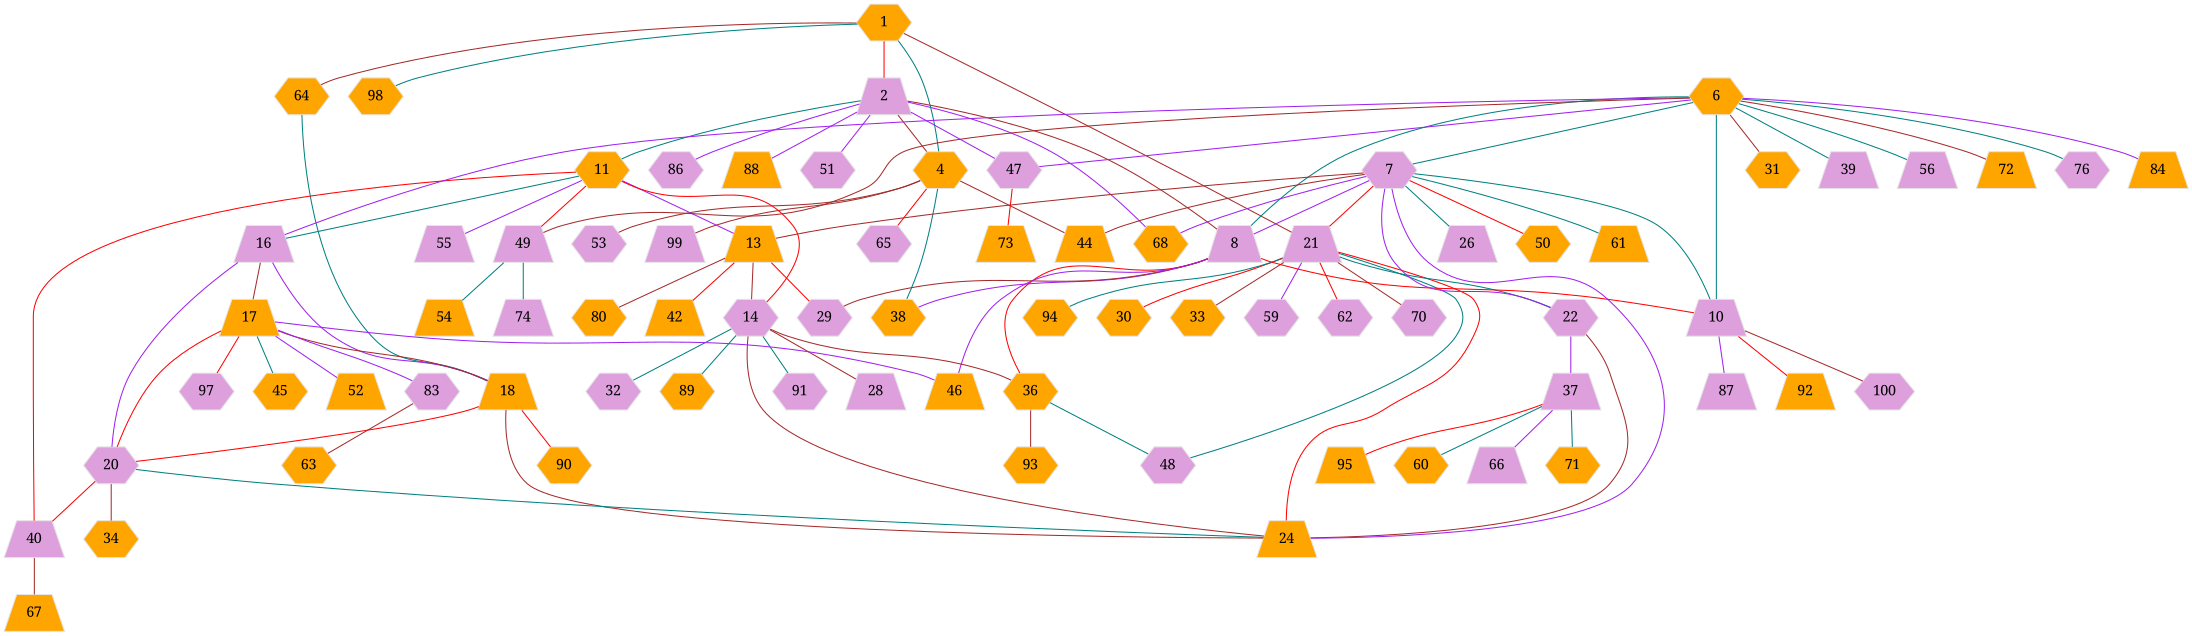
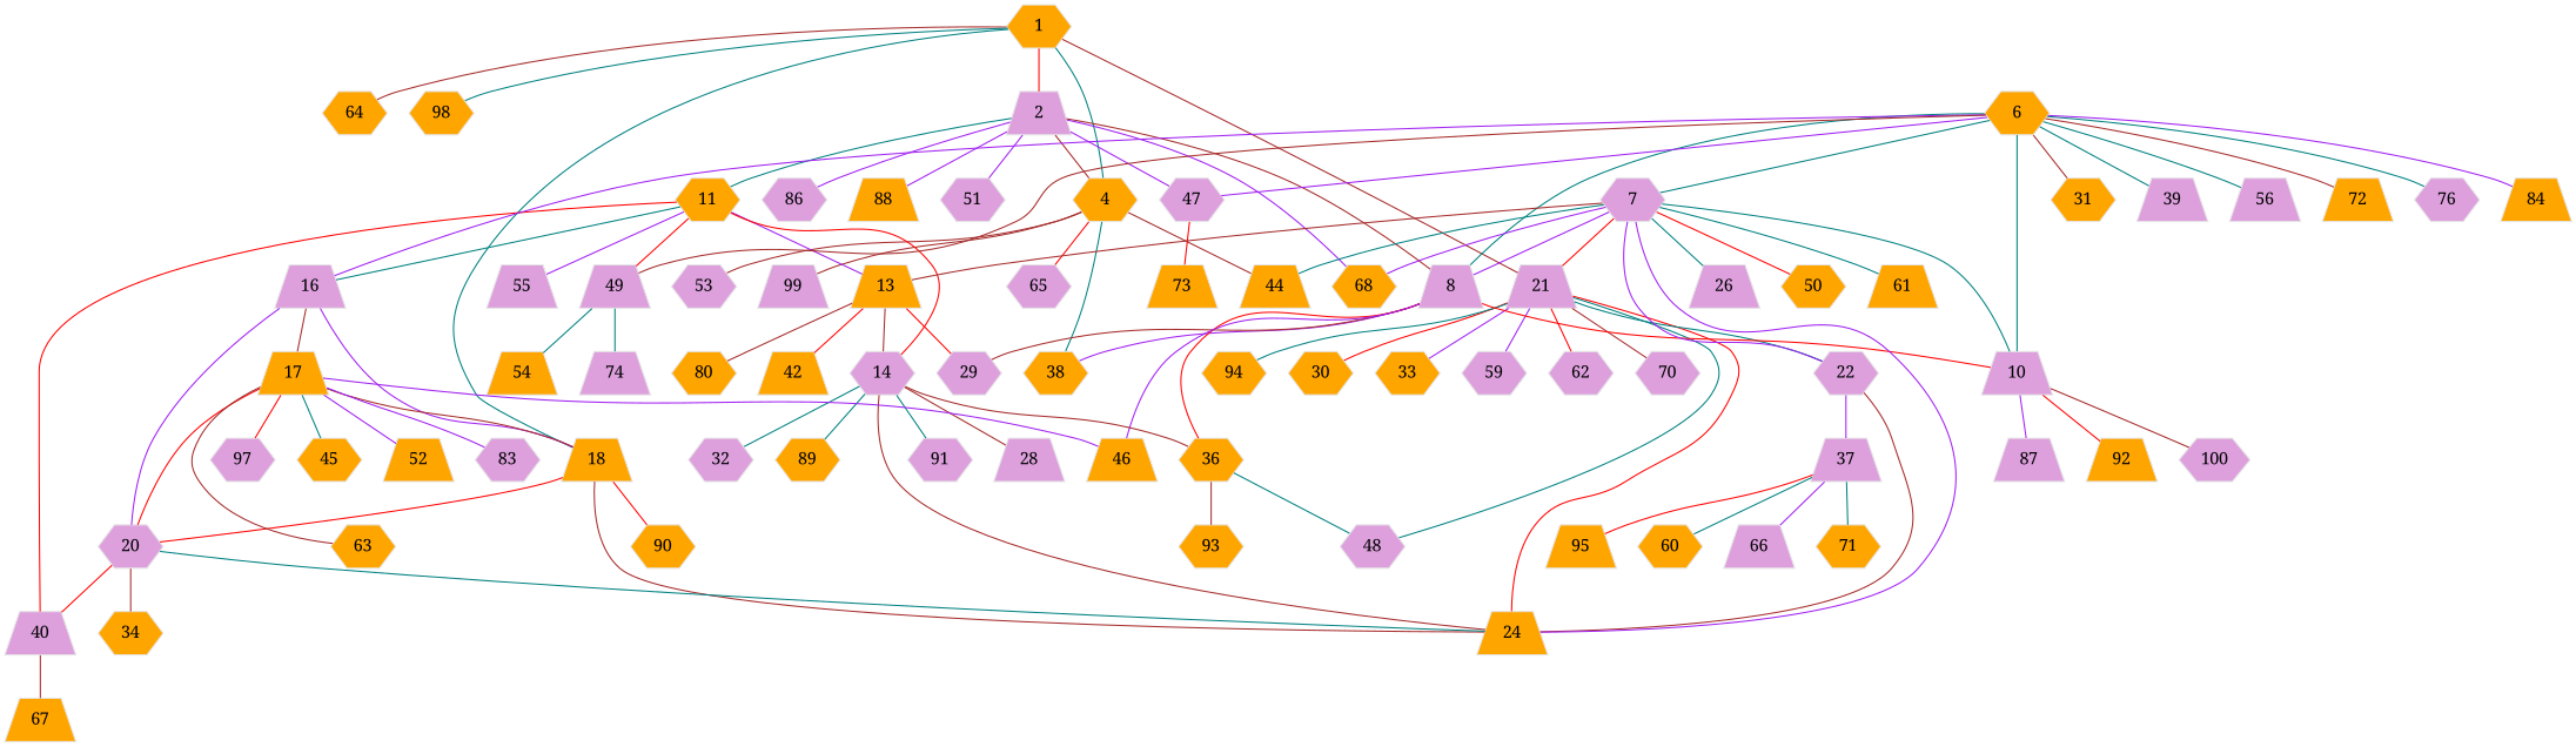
  graph {
    fontname="Noto Serif"
    node [color=gray90 fillcolor=orange fontname="Noto Serif" shape=hexagon style=filled]
    edge [color=teal fontname="Noto Serif"]
    1 [super="+5"]
    2 [fillcolor=plum shape=trapezium super="+3"]
    4 [super="+27"]
    18 [shape=trapezium super="+77"]
    21 [fillcolor=plum shape=trapezium super="+25"]
    64
    98
    8 [fillcolor=plum shape=trapezium super="+41"]
    11 [super="+12"]
    47 [fillcolor=plum]
    51 [fillcolor=plum]
    68
    86 [fillcolor=plum]
    88 [shape=trapezium]
    38
    44 [shape=trapezium]
    53 [fillcolor=plum]
    65 [fillcolor=plum]
    99 [fillcolor=plum shape=trapezium]
    24 [shape=trapezium super="+57"]
    20 [fillcolor=plum super="+75"]
    90
    22 [fillcolor=plum super="+78"]
    30
    33
    48 [fillcolor=plum]
    59 [fillcolor=plum]
    62 [fillcolor=plum]
    70 [fillcolor=plum]
    94
    10 [fillcolor=plum shape=trapezium super="+35"]
    29 [fillcolor=plum]
    36 [super="+43"]
    46 [shape=trapezium]
    16 [fillcolor=plum shape=trapezium]
    49 [fillcolor=plum shape=trapezium super="+58"]
    13 [shape=trapezium super="+81"]
    14 [fillcolor=plum super="+15"]
    40 [fillcolor=plum shape=trapezium super="+82"]
    55 [fillcolor=plum shape=trapezium]
    73 [shape=trapezium]
    6 [super="+9"]
    7 [fillcolor=plum super="+23"]
    31
    39 [fillcolor=plum shape=trapezium]
    56 [fillcolor=plum shape=trapezium]
    72 [shape=trapezium super="+79"]
    76 [fillcolor=plum]
    84 [shape=trapezium]
    26 [fillcolor=plum shape=trapezium]
    50
    61 [shape=trapezium]
    87 [fillcolor=plum shape=trapezium]
    92 [shape=trapezium]
    100 [fillcolor=plum]
    17 [shape=trapezium super="+19"]
    54 [shape=trapezium]
    74 [fillcolor=plum shape=trapezium]
    42 [shape=trapezium super="+85"]
    80
    37 [fillcolor=plum shape=trapezium super="+69"]
    93
    28 [fillcolor=plum shape=trapezium]
    32 [fillcolor=plum]
    89
    91 [fillcolor=plum]
    67 [shape=trapezium super="+96"]
    45
    52 [shape=trapezium]
    63
    83 [fillcolor=plum]
    97 [fillcolor=plum]
    34
    60
    66 [fillcolor=plum shape=trapezium]
    71
    95 [shape=trapezium]
    1 -- 2 [color=red weight=4]
    1 -- 4 [weight=2]
-   64 -- 18
+   1 -- 18
    1 -- 21 [color=brown]
    1 -- 64 [color=brown]
    1 -- 98
    2 -- 4 [color=brown weight=2]
    2 -- 8 [color=brown]
    2 -- 11
    2 -- 47 [color=purple]
    2 -- 51 [color=purple]
    2 -- 68 [color=purple]
    2 -- 86 [color=purple]
    2 -- 88 [color=purple]
    4 -- 38
    4 -- 44 [color=brown]
    4 -- 53 [color=brown]
    4 -- 65 [color=red]
    4 -- 99 [color=brown]
    18 -- 24 [color=brown]
    18 -- 20 [color=red]
    18 -- 90 [color=red]
    21 -- 24 [color=red weight=2]
    21 -- 22 [weight=2]
    21 -- 30 [color=red]
-   21 -- 33 [color=brown]
+   21 -- 33 [color=purple]
    21 -- 48
    21 -- 59 [color=purple]
    21 -- 62 [color=red]
    21 -- 70 [color=brown]
    21 -- 94
    8 -- 38 [color=purple]
    8 -- 10 [color=red]
    8 -- 29 [color=brown]
    8 -- 36 [color=red]
    8 -- 46 [color=purple]
    11 -- 16
    11 -- 49 [color=red]
    11 -- 13 [color=purple weight=2]
    11 -- 14 [color=red weight=4]
    11 -- 40 [color=red]
    11 -- 55 [color=purple]
    47 -- 73 [color=red]
    20 -- 24
    20 -- 40 [color=red]
    20 -- 34 [color=brown]
    22 -- 24 [color=brown]
    22 -- 37 [color=purple]
    10 -- 87 [color=purple]
    10 -- 92 [color=red]
    10 -- 100 [color=brown]
    36 -- 48
    36 -- 93 [color=brown]
    16 -- 18 [color=purple]
    16 -- 20 [color=purple]
    16 -- 17 [color=brown weight=2]
    49 -- 54
    49 -- 74
    13 -- 29 [color=red]
    13 -- 14 [color=brown weight=2]
    13 -- 42 [color=red]
    13 -- 80 [color=brown]
    14 -- 24 [color=brown]
    14 -- 36 [color=brown]
    14 -- 28 [color=brown]
    14 -- 32
    14 -- 89
    14 -- 91
    40 -- 67 [color=brown]
    6 -- 8 [weight=2]
    6 -- 47 [color=purple]
    6 -- 10 [weight=2]
    6 -- 16 [color=purple]
    6 -- 49 [color=brown]
    6 -- 7 [weight=2]
    6 -- 31 [color=brown]
    6 -- 39
    6 -- 56
    6 -- 72 [color=brown]
    6 -- 76
    6 -- 84 [color=purple]
    7 -- 21 [color=red weight=2]
    7 -- 8 [color=purple]
    7 -- 68 [color=purple]
-   7 -- 44 [color=brown]
+   7 -- 44
    7 -- 24 [color=purple]
    7 -- 22 [color=purple]
    7 -- 10
    7 -- 13 [color=brown]
    7 -- 26
    7 -- 50 [color=red]
    7 -- 61
    17 -- 18 [color=brown weight=2]
    17 -- 20 [color=red weight=2]
    17 -- 46 [color=purple]
    17 -- 45
    17 -- 52 [color=purple]
-   83 -- 63 [color=brown]
+   17 -- 63 [color=brown]
    17 -- 83 [color=purple]
    17 -- 97 [color=red]
    37 -- 60
    37 -- 66 [color=purple]
    37 -- 71
    37 -- 95 [color=red]
  }
